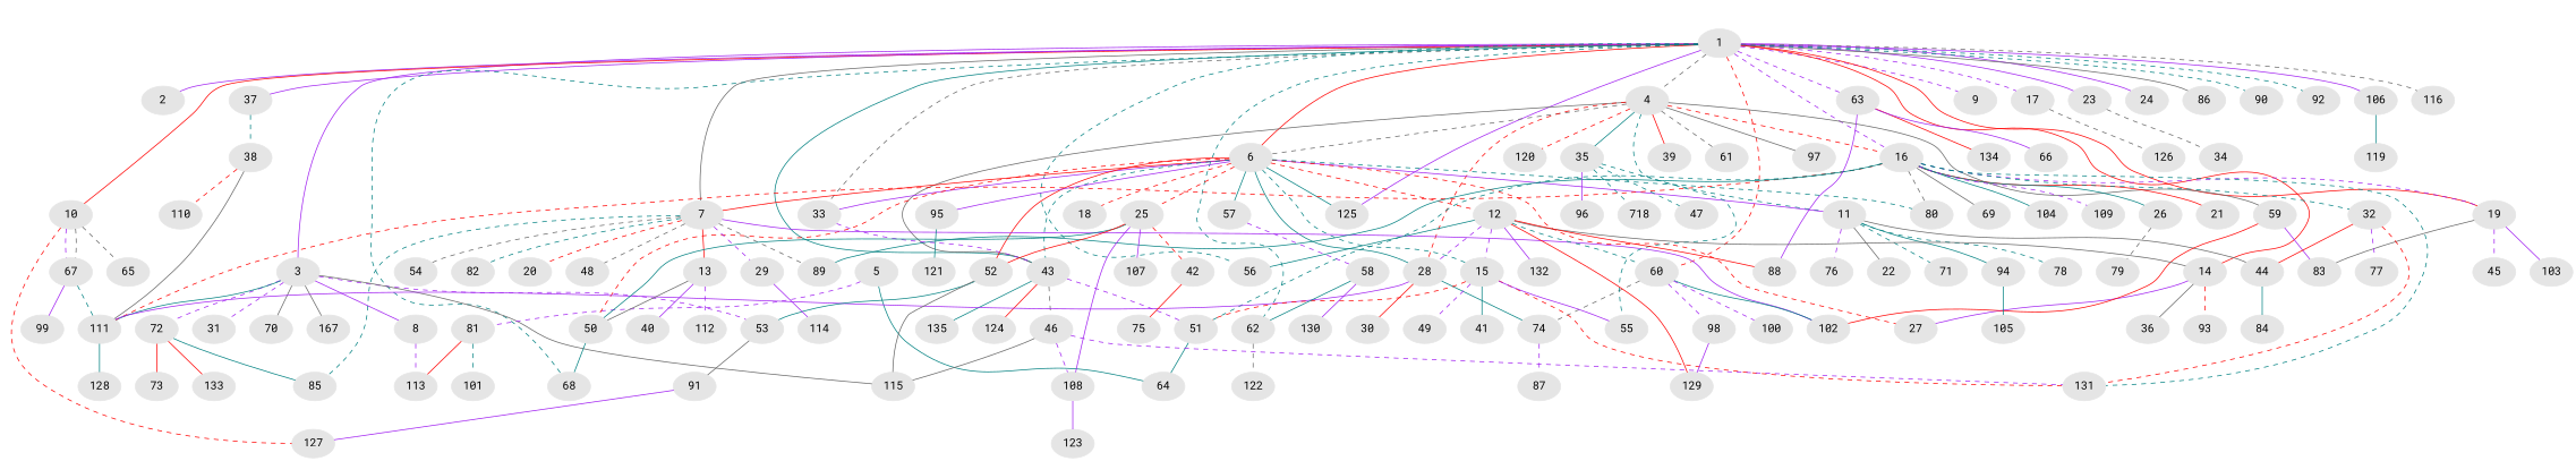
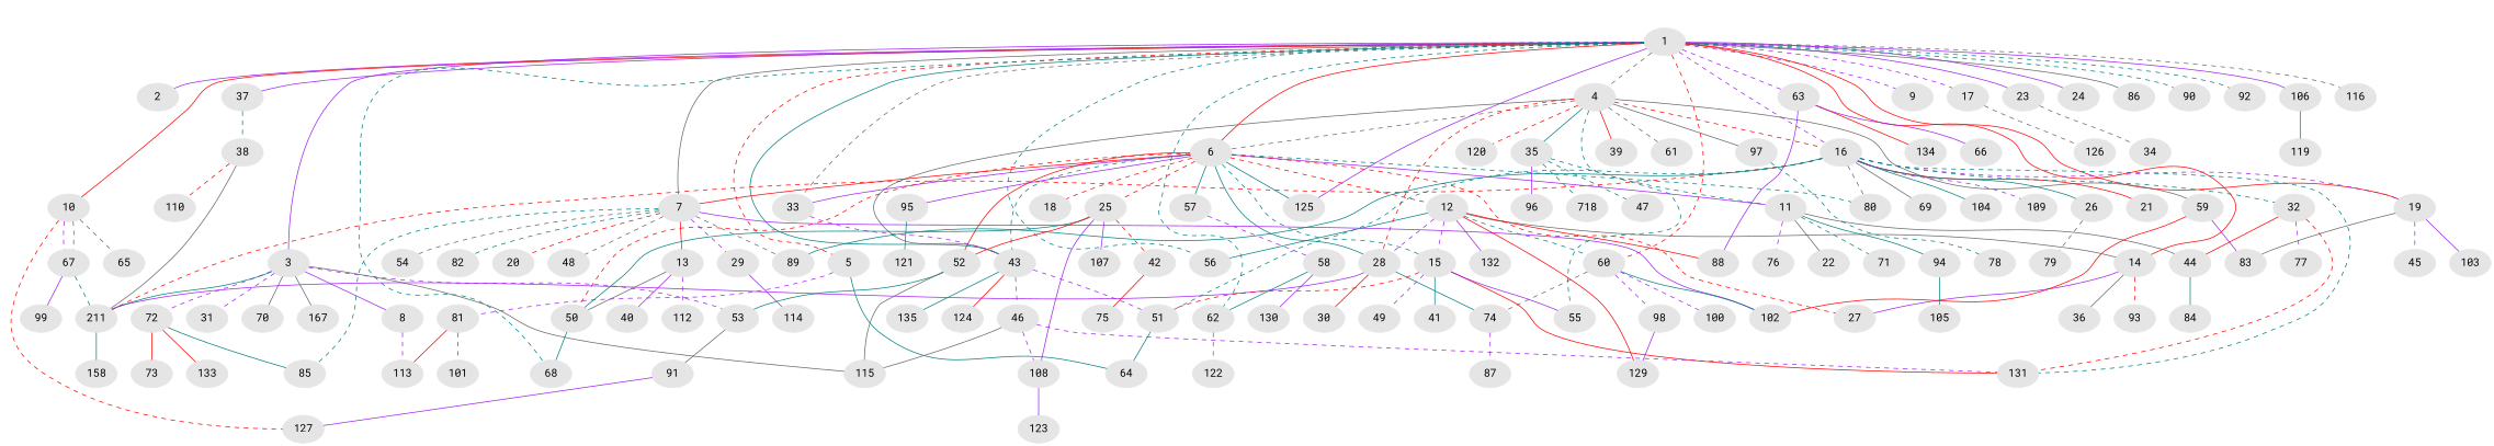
  graph {
    fontname="Roboto Mono"
    node [color=gray90 fontname="Roboto Mono" style=filled]
    edge [color=purple fontname="Roboto Mono" style=solid]
    1
    2
    3
    4
    5
    6
    7
    9
    10
    14
    16
    17
    19
    23
    24
    33
    37
    43
    56
    60
    62
    63
    68
    86
    90
    92
    106
    116
    125
    8
    31
    53
    70
    72
-   111
+   111 [label=211]
    115
    n37 [label=167]
    11
    28
    35
    39
    59
    61
    97
    120
    64
    81
    12
    15
    18
    25
    27
    50
    52
    57
    80
    95
    13
    20
    29
    48
    54
    82
    85
    89
    102
    65
    67
    127
    36
    93
    51
    131
    21
    26
    32
    69
    104
    109
    126
    45
    83
    103
    34
    38
    46
    124
    135
    74
    98
    100
    122
    134
    88
    66
    119
    113
    91
    73
    133
-   128
+   128 [label=158]
    22
    44
    71
    76
    78
    94
    30
    55
    47
    96
    n112 [label=718]
    101
    129
    132
    41
    49
    42
    107
    108
    58
    121
    40
    112
    114
    99
    84
    105
    79
    77
    75
    123
    87
    110
    130
    1 -- 2
    1 -- 3
    1 -- 4 [color=gray40 style=dashed]
+   1 -- 5 [color=red style=dashed]
    1 -- 6 [color=red]
    1 -- 7 [color=gray40]
    1 -- 9 [style=dashed]
    1 -- 10 [color=red]
    1 -- 14 [color=red]
    1 -- 16 [style=dashed]
    1 -- 17 [style=dashed]
    1 -- 19 [color=red]
    1 -- 23
    1 -- 24
    1 -- 33 [color=gray40 style=dashed]
    1 -- 37
    1 -- 43 [color=teal]
    1 -- 56 [color=teal style=dashed]
    1 -- 60 [color=red style=dashed]
    1 -- 62 [color=teal style=dashed]
    1 -- 63 [style=dashed]
    1 -- 68 [color=teal style=dashed]
    1 -- 86 [color=gray40]
    1 -- 90 [color=teal style=dashed]
    1 -- 92 [color=teal style=dashed]
    1 -- 106
    1 -- 116 [color=gray40 style=dashed]
    1 -- 125
    3 -- 8
    3 -- 31 [style=dashed]
    3 -- 53 [style=dashed]
    3 -- 70 [color=gray40]
    3 -- 72 [style=dashed]
    3 -- 111 [color=teal]
    3 -- 115 [color=gray40]
    3 -- n37 [color=gray40]
    4 -- 6 [color=gray40 style=dashed]
    4 -- 16 [color=red style=dashed]
    4 -- 43 [color=gray40]
    4 -- 11 [color=teal style=dashed]
    4 -- 28 [color=red style=dashed]
    4 -- 35 [color=teal]
    4 -- 39 [color=red]
    4 -- 59 [color=gray40]
    4 -- 61 [color=gray40 style=dashed]
    4 -- 97 [color=gray40]
    4 -- 120 [color=red style=dashed]
    5 -- 64 [color=teal]
    5 -- 81 [style=dashed]
    6 -- 7 [color=red]
    6 -- 33
    6 -- 43 [color=teal style=dashed]
    6 -- 125 [color=teal]
    6 -- 11
    6 -- 28 [color=teal]
    6 -- 12 [color=red style=dashed]
    6 -- 15 [color=teal style=dashed]
    6 -- 18 [color=red style=dashed]
    6 -- 25 [color=red style=dashed]
    6 -- 27 [color=red style=dashed]
    6 -- 50 [color=red style=dashed]
    6 -- 52 [color=red]
    6 -- 57 [color=teal]
    6 -- 80 [color=teal style=dashed]
    6 -- 95
    7 -- 13 [color=red]
    7 -- 20 [color=red style=dashed]
    7 -- 29 [style=dashed]
    7 -- 48 [color=gray40 style=dashed]
    7 -- 54 [color=gray40 style=dashed]
    7 -- 82 [color=teal style=dashed]
    7 -- 85 [color=teal style=dashed]
    7 -- 89 [color=gray40 style=dashed]
    7 -- 102
    10 -- 65 [color=gray40 style=dashed]
    10 -- 67 [style=dashed]
    10 -- 67 [color=gray40 style=dashed]
    10 -- 127 [color=red style=dashed]
    14 -- 27
    14 -- 36 [color=gray40]
    14 -- 93 [color=red style=dashed]
    16 -- 19 [style=dashed]
    16 -- 111 [color=red style=dashed]
    16 -- 80 [color=gray40 style=dashed]
    16 -- 89 [color=teal]
    16 -- 51 [color=teal style=dashed]
    16 -- 131 [color=teal style=dashed]
    16 -- 21 [color=red]
    16 -- 26 [color=teal]
    16 -- 32 [color=teal style=dashed]
    16 -- 69 [color=gray40]
    16 -- 104 [color=teal]
    16 -- 109 [style=dashed]
    17 -- 126 [color=gray40 style=dashed]
    19 -- 45 [style=dashed]
    19 -- 83 [color=gray40]
    19 -- 103
    23 -- 34 [color=gray40 style=dashed]
    33 -- 43 [style=dashed]
    37 -- 38 [color=teal style=dashed]
    43 -- 51 [style=dashed]
    43 -- 46 [color=gray40 style=dashed]
    43 -- 124 [color=red]
    43 -- 135 [color=teal]
    60 -- 102 [color=teal]
    60 -- 74 [color=gray40 style=dashed]
    60 -- 98 [style=dashed]
    60 -- 100 [style=dashed]
    62 -- 122 [color=gray40 style=dashed]
    63 -- 134 [color=red]
    63 -- 88
    63 -- 66
    106 -- 119 [color=teal]
    8 -- 113 [style=dashed]
    53 -- 91 [color=gray40]
    72 -- 85 [color=teal]
    72 -- 73 [color=red]
    72 -- 133 [color=red]
    111 -- 128 [color=teal]
    11 -- 22 [color=gray40]
    11 -- 44 [color=gray40]
    11 -- 71 [color=teal style=dashed]
    11 -- 76 [style=dashed]
-   11 -- 78 [color=teal style=dashed]
+   97 -- 78 [color=teal style=dashed]
    11 -- 94 [color=teal]
    28 -- 111
    28 -- 74 [color=teal]
    28 -- 30 [color=red]
    35 -- 55 [color=teal style=dashed]
    35 -- 47 [color=teal style=dashed]
    35 -- 96
    35 -- n112 [color=teal style=dashed]
    59 -- 102 [color=red]
    59 -- 83
    81 -- 113 [color=red]
    81 -- 101 [color=teal style=dashed]
    12 -- 14 [color=gray40]
    12 -- 56 [color=teal]
    12 -- 60 [color=teal style=dashed]
    12 -- 28 [style=dashed]
    12 -- 15 [style=dashed]
    12 -- 88 [color=red]
    12 -- 129 [color=red]
    12 -- 132
    15 -- 51 [color=red style=dashed]
-   15 -- 131 [color=red style=dashed]
+   15 -- 131 [color=red]
    15 -- 55
    15 -- 41 [color=teal]
    15 -- 49 [style=dashed]
    25 -- 50 [color=teal]
    25 -- 52 [color=red]
    25 -- 42 [color=red style=dashed]
    25 -- 107
    25 -- 108
    50 -- 68 [color=teal]
    52 -- 53 [color=teal]
    52 -- 115 [color=gray40]
    57 -- 58 [style=dashed]
    95 -- 121 [color=teal]
    13 -- 50 [color=gray40]
    13 -- 40
    13 -- 112 [style=dashed]
    29 -- 114
    67 -- 111 [color=teal style=dashed]
    67 -- 99
    51 -- 64 [color=teal]
    26 -- 79 [color=gray40 style=dashed]
    32 -- 131 [color=red style=dashed]
    32 -- 44 [color=red]
    32 -- 77 [style=dashed]
    38 -- 111 [color=gray40]
    38 -- 110 [color=red style=dashed]
    46 -- 115 [color=gray40]
    46 -- 131 [style=dashed]
    46 -- 108 [style=dashed]
    74 -- 87 [style=dashed]
    98 -- 129
    91 -- 127
    44 -- 84 [color=teal]
    94 -- 105 [color=teal]
    42 -- 75 [color=red]
    108 -- 123
    58 -- 62 [color=teal]
    58 -- 130
  }
